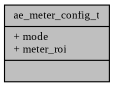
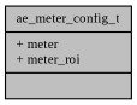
  digraph {
    fontname="Liberation Serif"
-   n1 [color=black fillcolor=grey75 fontcolor=black fontname="Liberation Serif" fontsize=10 height=0.2 label="{ae_meter_config_t\n|+ mode\l+ meter_roi\l|}" shape=record style=filled width=0.4]
+   n1 [color=black fillcolor=grey75 fontcolor=black fontname="Liberation Serif" fontsize=10 height=0.2 label="{ae_meter_config_t\n|+ meter\l+ meter_roi\l|}" shape=record style=filled width=0.4]
  }
